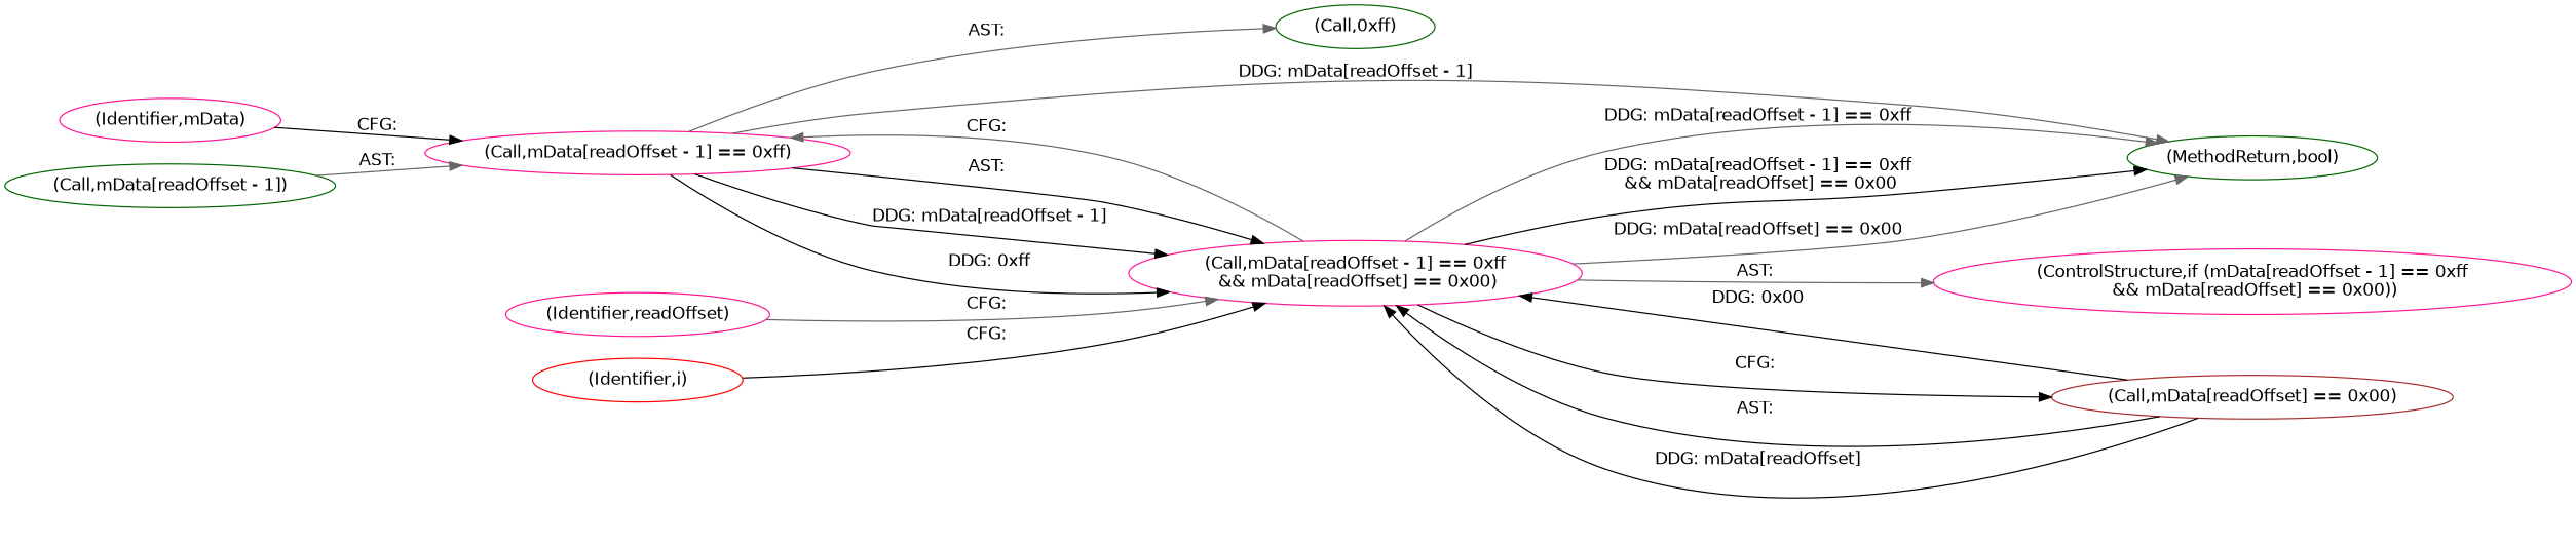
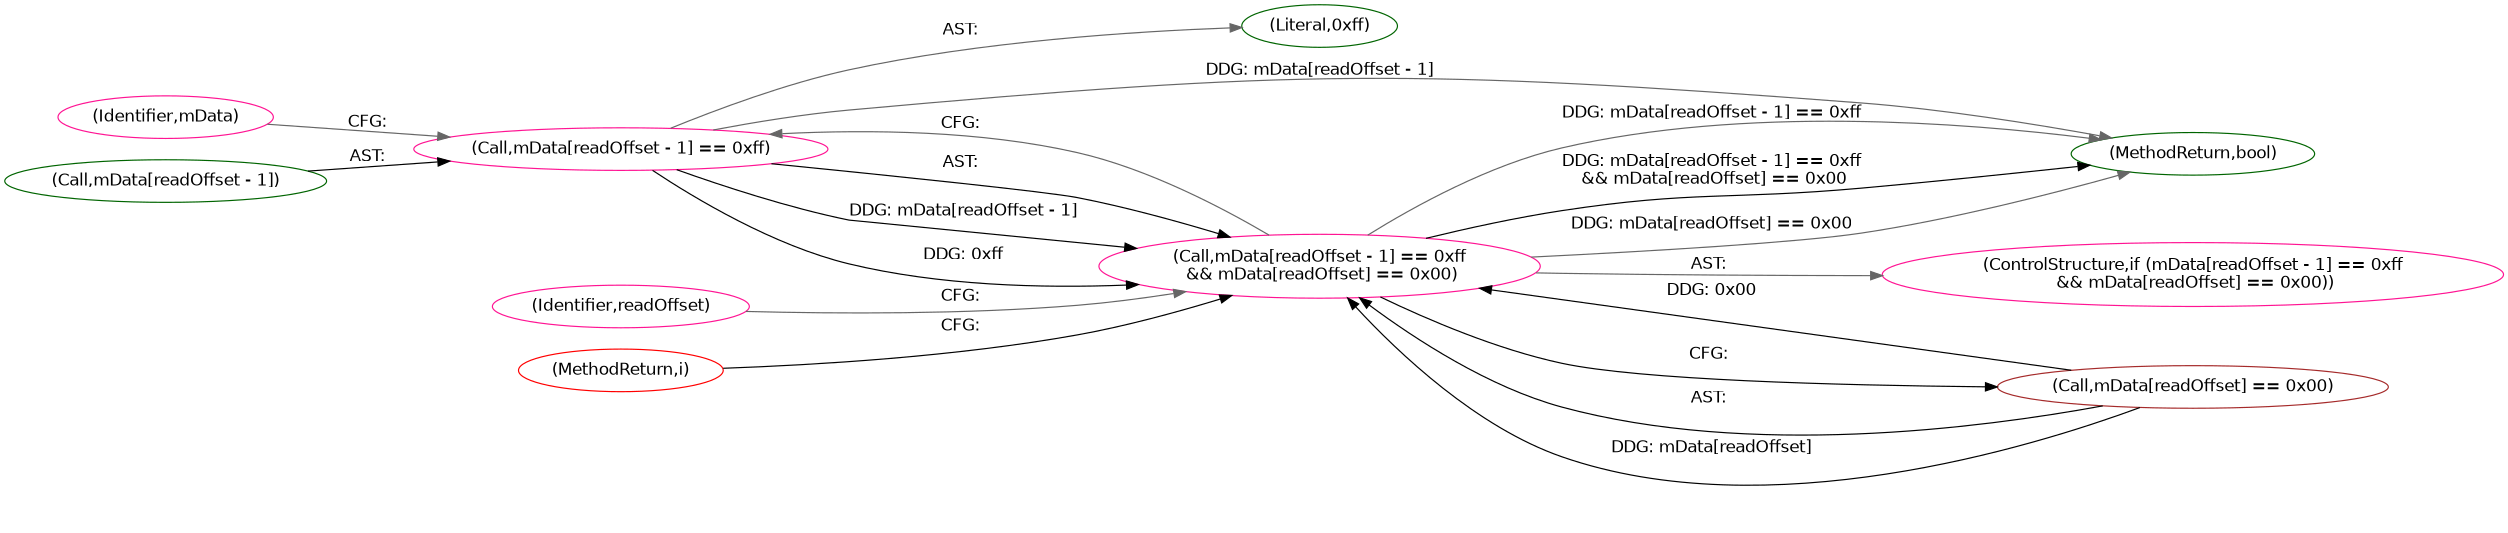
  digraph {
    fontname="DejaVu Sans"
    rankdir=LR
    node [color=deeppink fontname="DejaVu Sans"]
    edge [color=black fontname="DejaVu Sans"]
    n1 [label="(Call,mData[readOffset - 1] == 0xff)"]
    n2 [label="(Call,mData[readOffset - 1] == 0xff\n && mData[readOffset] == 0x00)"]
-   n3 [color=darkgreen label="(Call,0xff)"]
+   n3 [color=darkgreen label="(Literal,0xff)"]
    n4 [color=darkgreen label="(MethodReturn,bool)"]
    n5 [label="(ControlStructure,if (mData[readOffset - 1] == 0xff\n && mData[readOffset] == 0x00))"]
    n6 [color=brown label="(Call,mData[readOffset] == 0x00)"]
    n7 [label="(Identifier,mData)"]
    n8 [label="(Identifier,readOffset)"]
    n9 [color=darkgreen label="(Call,mData[readOffset - 1])"]
-   n10 [color=red label="(Identifier,i)"]
+   n10 [color=red label="(MethodReturn,i)"]
    n1 -> n2 [label="AST: "]
    n1 -> n2 [label="DDG: mData[readOffset - 1]"]
    n1 -> n2 [label="DDG: 0xff"]
    n1 -> n3 [color=gray40 label="AST: "]
    n1 -> n4 [color=gray40 label="DDG: mData[readOffset - 1]"]
    n2 -> n1 [color=gray40 label="CFG: "]
    n2 -> n4 [color=gray40 label="DDG: mData[readOffset - 1] == 0xff"]
    n2 -> n4 [label="DDG: mData[readOffset - 1] == 0xff\n && mData[readOffset] == 0x00"]
    n2 -> n4 [color=gray40 label="DDG: mData[readOffset] == 0x00"]
    n2 -> n5 [color=gray40 label="AST: "]
    n2 -> n6 [label="CFG: "]
    n6 -> n2 [label="AST: "]
    n6 -> n2 [label="DDG: mData[readOffset]"]
    n6 -> n2 [label="DDG: 0x00"]
-   n7 -> n1 [label="CFG: "]
+   n7 -> n1 [color=gray40 label="CFG: "]
    n8 -> n2 [color=gray40 label="CFG: "]
-   n9 -> n1 [color=gray40 label="AST: "]
+   n9 -> n1 [label="AST: "]
    n10 -> n2 [label="CFG: "]
  }
